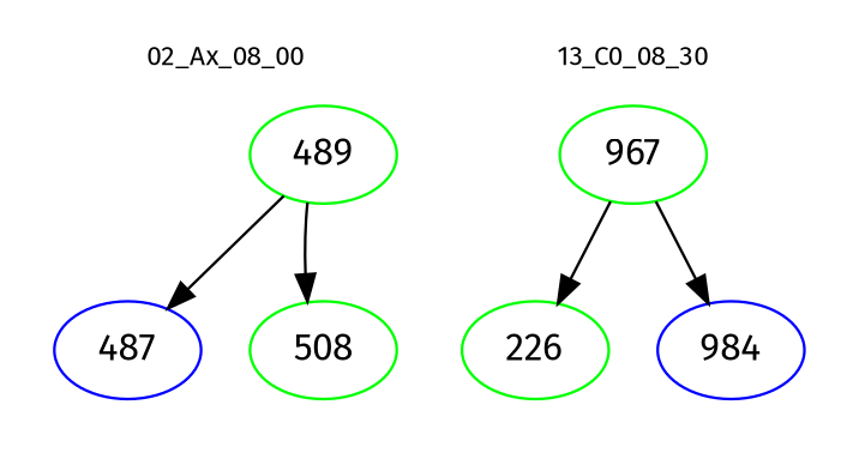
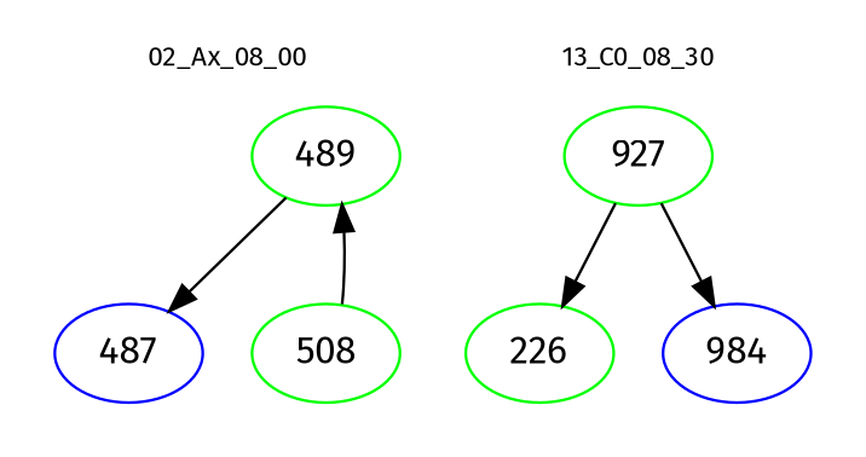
  digraph {
    fontname="Fira Sans"
    node [color=green fontname="Fira Sans"]
    edge [color=black fontname="Fira Sans"]
    n1 [label=489]
    n2 [color=blue label=487]
    n3 [label=508]
-   n4 [label=967]
+   n4 [label=927]
    n5 [label=226]
    n6 [color=blue label=984]
    subgraph cluster_1 {
      color=white
      fontsize=10
      label="02_Ax_08_00"
      n1
      n2
      n3
    }
    subgraph cluster_2 {
      color=white
      fontsize=10
      label="13_C0_08_30"
      n4
      n5
      n6
    }
    n1 -> n2
-   n1 -> n3
+   n3 -> n1
    n4 -> n5
    n4 -> n6
  }
